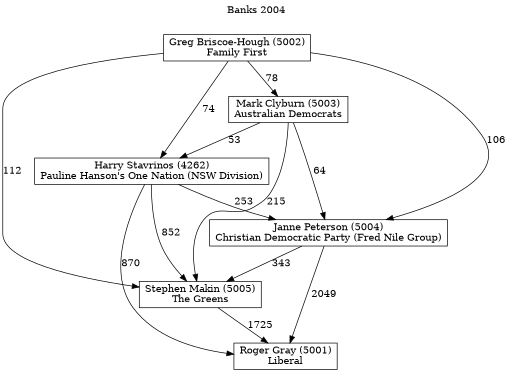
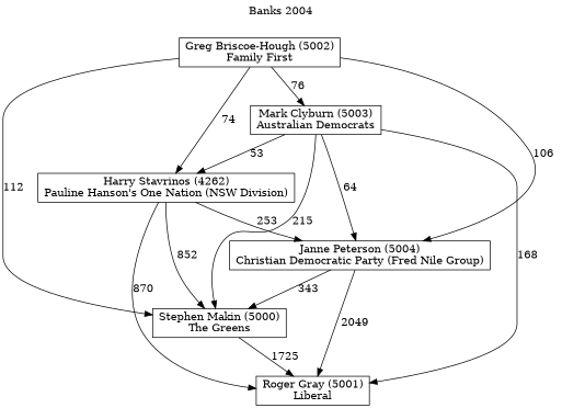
  digraph {
    label="Banks 2004"
    labelloc=t
    mclimit=10
    node [shape=box]
    n1 [label="Roger Gray (5001)\nLiberal"]
-   n2 [label="Stephen Makin (5005)\nThe Greens"]
+   n2 [label="Stephen Makin (5000)\nThe Greens"]
    n3 [label="Janne Peterson (5004)\nChristian Democratic Party (Fred Nile Group)"]
    n4 [label="Harry Stavrinos (4262)\nPauline Hanson's One Nation (NSW Division)"]
    n5 [label="Mark Clyburn (5003)\nAustralian Democrats"]
    n6 [label="Greg Briscoe-Hough (5002)\nFamily First"]
    n2 -> n1 [label=1725]
    n3 -> n1 [label=2049]
    n3 -> n2 [label=343]
    n4 -> n1 [label=870]
    n4 -> n2 [label=852]
    n4 -> n3 [label=253]
+   n5 -> n1 [label=168]
    n5 -> n2 [label=215]
    n5 -> n3 [label=64]
    n5 -> n4 [label=53]
    n6 -> n2 [label=112]
    n6 -> n3 [label=106]
    n6 -> n4 [label=74]
-   n6 -> n5 [label=78]
+   n6 -> n5 [label=76]
  }
